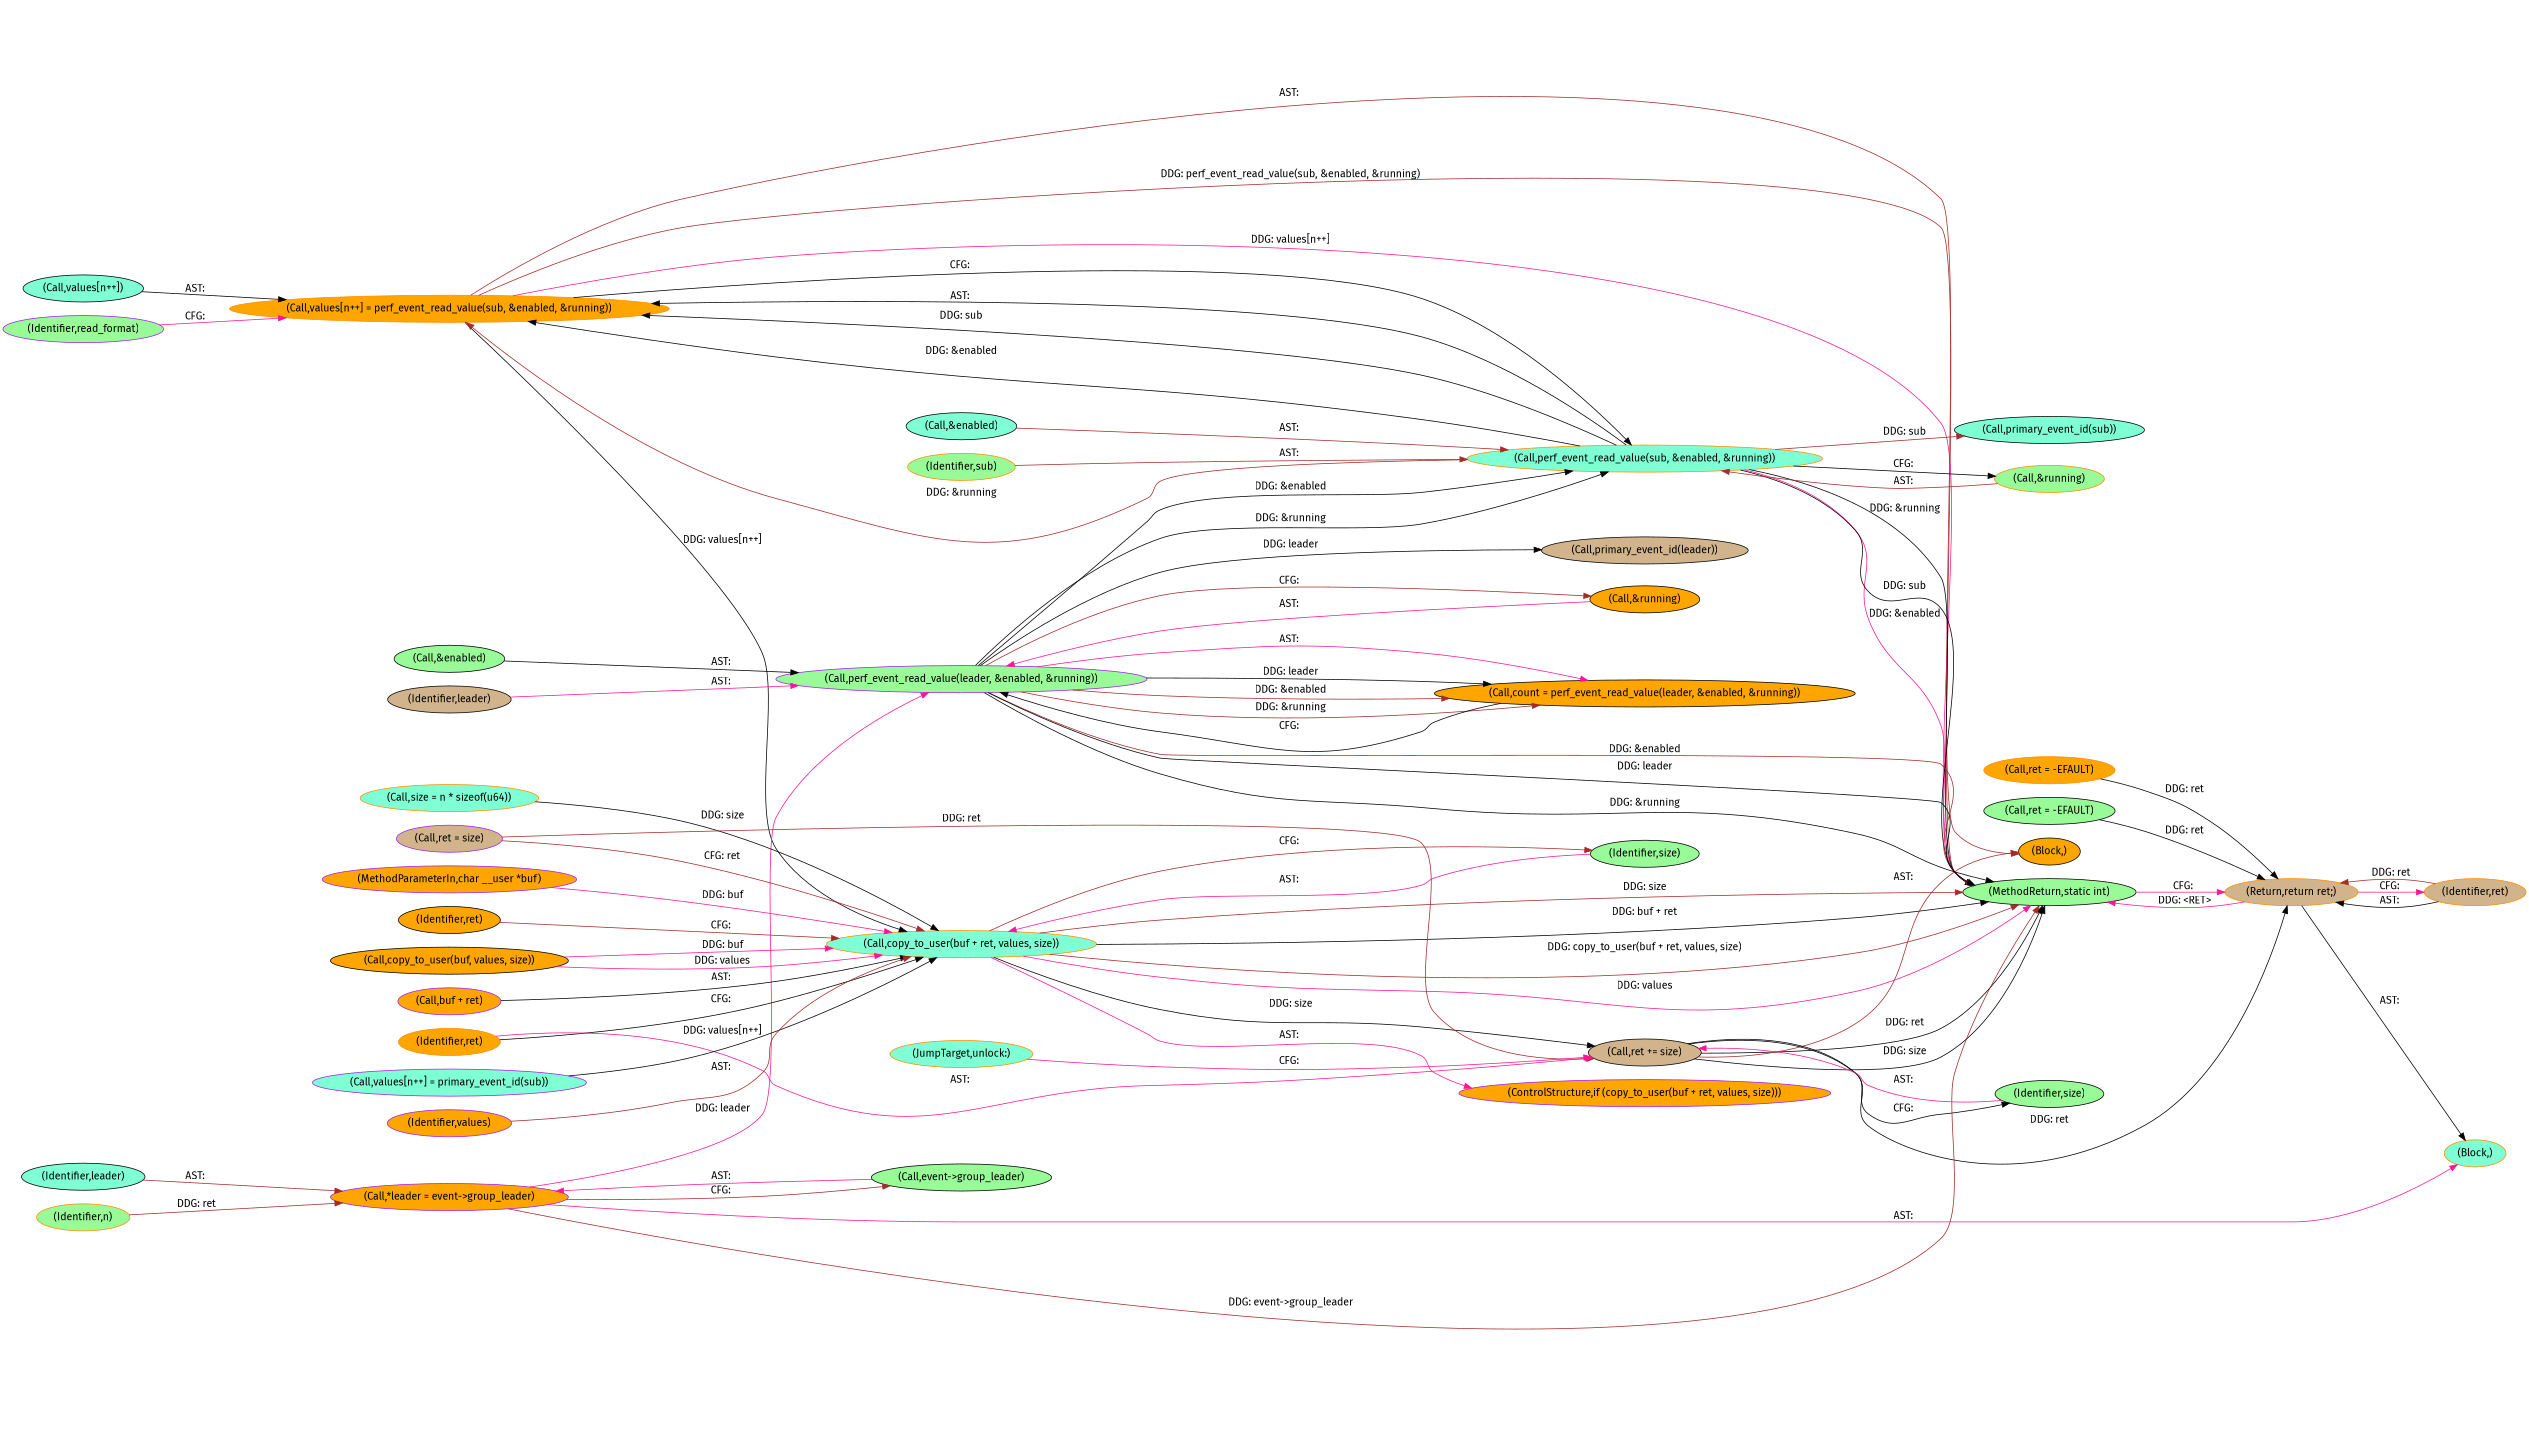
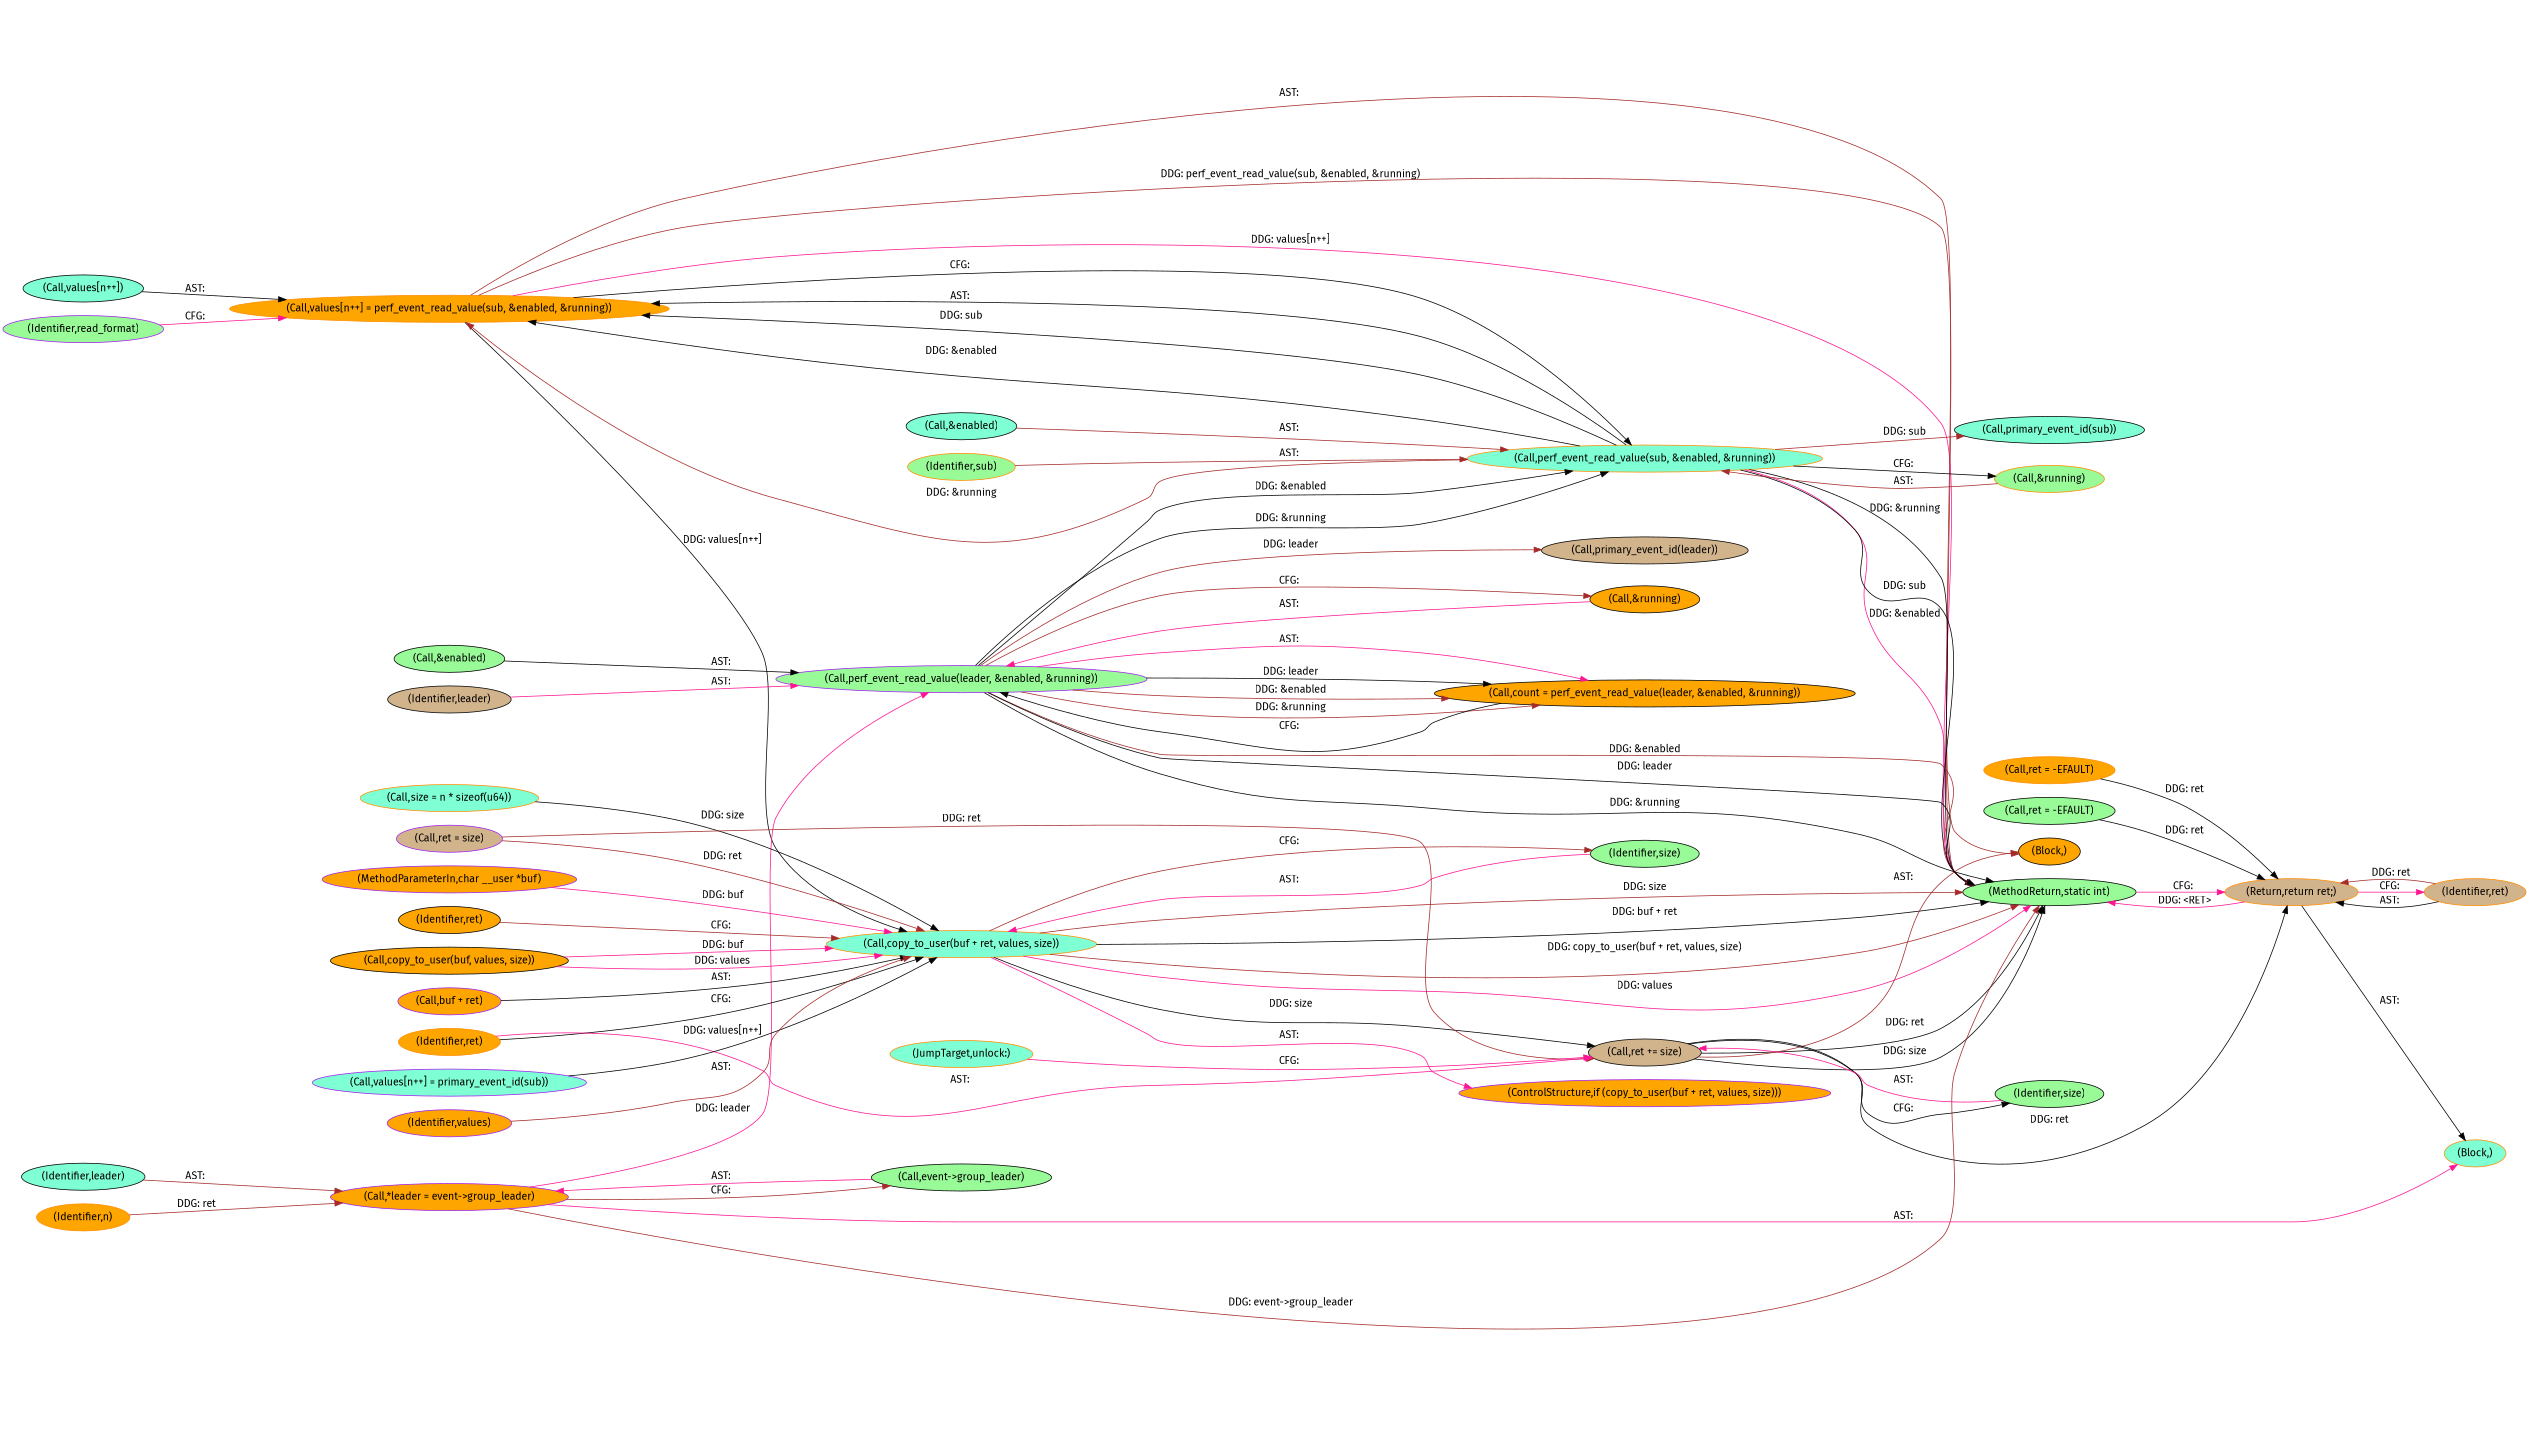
  digraph {
    fontname="Fira Sans"
    rankdir=LR
    node [color=black fillcolor=orange fontname="Fira Sans" style=filled]
    edge [color=black fontname="Fira Sans"]
    n1 [color=darkorange label="(Call,values[n++] = perf_event_read_value(sub, &enabled, &running))"]
    n2 [color=darkorange fillcolor=aquamarine label="(Call,perf_event_read_value(sub, &enabled, &running))"]
    n3 [color=darkorange fillcolor=aquamarine label="(Call,copy_to_user(buf + ret, values, size))"]
    n4 [fillcolor=palegreen label="(MethodReturn,static int)"]
    n5 [label="(Block,)"]
    n6 [color=darkorange fillcolor=palegreen label="(Call,&running)"]
    n7 [fillcolor=aquamarine label="(Call,primary_event_id(sub))"]
    n8 [fillcolor=tan label="(Call,ret += size)"]
    n9 [fillcolor=palegreen label="(Identifier,size)"]
    n10 [color=purple label="(ControlStructure,if (copy_to_user(buf + ret, values, size)))"]
    n11 [color=darkorange fillcolor=tan label="(Return,return ret;)"]
    n12 [color=purple fillcolor=palegreen label="(Call,perf_event_read_value(leader, &enabled, &running))"]
    n13 [fillcolor=tan label="(Call,primary_event_id(leader))"]
    n14 [label="(Call,&running)"]
    n15 [label="(Call,count = perf_event_read_value(leader, &enabled, &running))"]
    n16 [color=purple label="(Call,*leader = event->group_leader)"]
    n17 [color=darkorange fillcolor=aquamarine label="(Block,)"]
    n18 [fillcolor=palegreen label="(Call,event->group_leader)"]
    n19 [fillcolor=palegreen label="(Identifier,size)"]
    n20 [color=darkorange fillcolor=tan label="(Identifier,ret)"]
    n21 [color=darkorange label="(Call,ret = -EFAULT)"]
    n22 [color=darkorange fillcolor=aquamarine label="(Call,size = n * sizeof(u64))"]
    n23 [color=purple fillcolor=tan label="(Call,ret = size)"]
    n24 [fillcolor=aquamarine label="(Identifier,leader)"]
-   n25 [color=darkorange fillcolor=palegreen label="(Identifier,n)"]
+   n25 [color=darkorange label="(Identifier,n)"]
    n26 [color=purple label="(MethodParameterIn,char __user *buf)"]
    n27 [fillcolor=aquamarine label="(Call,&enabled)"]
    n28 [label="(Identifier,ret)"]
    n29 [label="(Call,copy_to_user(buf, values, size))"]
    n30 [color=darkorange fillcolor=palegreen label="(Identifier,sub)"]
    n31 [fillcolor=aquamarine label="(Call,values[n++])"]
    n32 [color=purple fillcolor=palegreen label="(Identifier,read_format)"]
    n33 [fillcolor=palegreen label="(Call,&enabled)"]
    n34 [color=purple label="(Call,buf + ret)"]
    n35 [color=darkorange label="(Identifier,ret)"]
    n36 [color=purple fillcolor=aquamarine label="(Call,values[n++] = primary_event_id(sub))"]
    n37 [fillcolor=palegreen label="(Call,ret = -EFAULT)"]
    n38 [fillcolor=tan label="(Identifier,leader)"]
    n39 [color=purple label="(Identifier,values)"]
    n40 [color=darkorange fillcolor=aquamarine label="(JumpTarget,unlock:)"]
    n1 -> n2 [label="CFG: "]
    n1 -> n3 [label="DDG: values[n++]"]
    n1 -> n4 [color=brown label="DDG: perf_event_read_value(sub, &enabled, &running)"]
    n1 -> n4 [color=deeppink label="DDG: values[n++]"]
    n1 -> n5 [color=brown label="AST: "]
    n2 -> n1 [label="AST: "]
    n2 -> n1 [label="DDG: sub"]
    n2 -> n1 [label="DDG: &enabled"]
    n2 -> n1 [color=brown label="DDG: &running"]
    n2 -> n4 [color=deeppink label="DDG: &enabled"]
    n2 -> n4 [label="DDG: &running"]
    n2 -> n4 [label="DDG: sub"]
    n2 -> n6 [label="CFG: "]
    n2 -> n7 [color=brown label="DDG: sub"]
    n3 -> n4 [color=brown label="DDG: size"]
    n3 -> n4 [label="DDG: buf + ret"]
    n3 -> n4 [color=brown label="DDG: copy_to_user(buf + ret, values, size)"]
    n3 -> n4 [color=deeppink label="DDG: values"]
    n3 -> n8 [label="DDG: size"]
    n3 -> n9 [color=brown label="CFG: "]
    n3 -> n10 [color=deeppink label="AST: "]
    n4 -> n11 [color=deeppink label="CFG: "]
    n6 -> n2 [color=brown label="AST: "]
    n8 -> n4 [label="DDG: size"]
    n8 -> n4 [label="DDG: ret"]
    n8 -> n5 [color=brown label="AST: "]
    n8 -> n11 [label="DDG: ret"]
    n8 -> n19 [label="CFG: "]
    n9 -> n3 [color=deeppink label="AST: "]
    n11 -> n4 [color=deeppink label="DDG: <RET>"]
    n11 -> n17 [label="AST: "]
    n11 -> n20 [color=deeppink label="CFG: "]
    n12 -> n2 [label="DDG: &enabled"]
    n12 -> n2 [label="DDG: &running"]
    n12 -> n4 [color=brown label="DDG: &enabled"]
    n12 -> n4 [label="DDG: leader"]
    n12 -> n4 [label="DDG: &running"]
-   n12 -> n13 [label="DDG: leader"]
+   n12 -> n13 [color=brown label="DDG: leader"]
    n12 -> n14 [color=brown label="CFG: "]
    n12 -> n15 [color=deeppink label="AST: "]
    n12 -> n15 [label="DDG: leader"]
    n12 -> n15 [color=brown label="DDG: &enabled"]
    n12 -> n15 [color=brown label="DDG: &running"]
    n14 -> n12 [color=deeppink label="AST: "]
    n15 -> n12 [label="CFG: "]
    n16 -> n4 [color=brown label="DDG: event->group_leader"]
    n16 -> n12 [color=deeppink label="DDG: leader"]
    n16 -> n17 [color=deeppink label="AST: "]
    n16 -> n18 [color=brown label="CFG: "]
    n18 -> n16 [color=deeppink label="AST: "]
    n19 -> n8 [color=deeppink label="AST: "]
    n20 -> n11 [label="AST: "]
    n20 -> n11 [color=brown label="DDG: ret"]
    n21 -> n11 [label="DDG: ret"]
    n22 -> n3 [label="DDG: size"]
-   n23 -> n3 [color=brown label="CFG: ret"]
+   n23 -> n3 [color=brown label="DDG: ret"]
    n23 -> n8 [color=brown label="DDG: ret"]
    n24 -> n16 [color=brown label="AST: "]
    n25 -> n16 [color=brown label="DDG: ret"]
    n26 -> n3 [color=deeppink label="DDG: buf"]
    n27 -> n2 [color=brown label="AST: "]
    n28 -> n3 [color=brown label="CFG: "]
    n29 -> n3 [color=deeppink label="DDG: buf"]
    n29 -> n3 [color=deeppink label="DDG: values"]
    n30 -> n2 [color=brown label="AST: "]
    n31 -> n1 [label="AST: "]
    n32 -> n1 [color=deeppink label="CFG: "]
    n33 -> n12 [label="AST: "]
    n34 -> n3 [label="AST: "]
    n35 -> n3 [label="CFG: "]
    n35 -> n8 [color=deeppink label="AST: "]
    n36 -> n3 [label="DDG: values[n++]"]
    n37 -> n11 [label="DDG: ret"]
    n38 -> n12 [color=deeppink label="AST: "]
    n39 -> n3 [color=brown label="AST: "]
    n40 -> n8 [color=deeppink label="CFG: "]
  }
